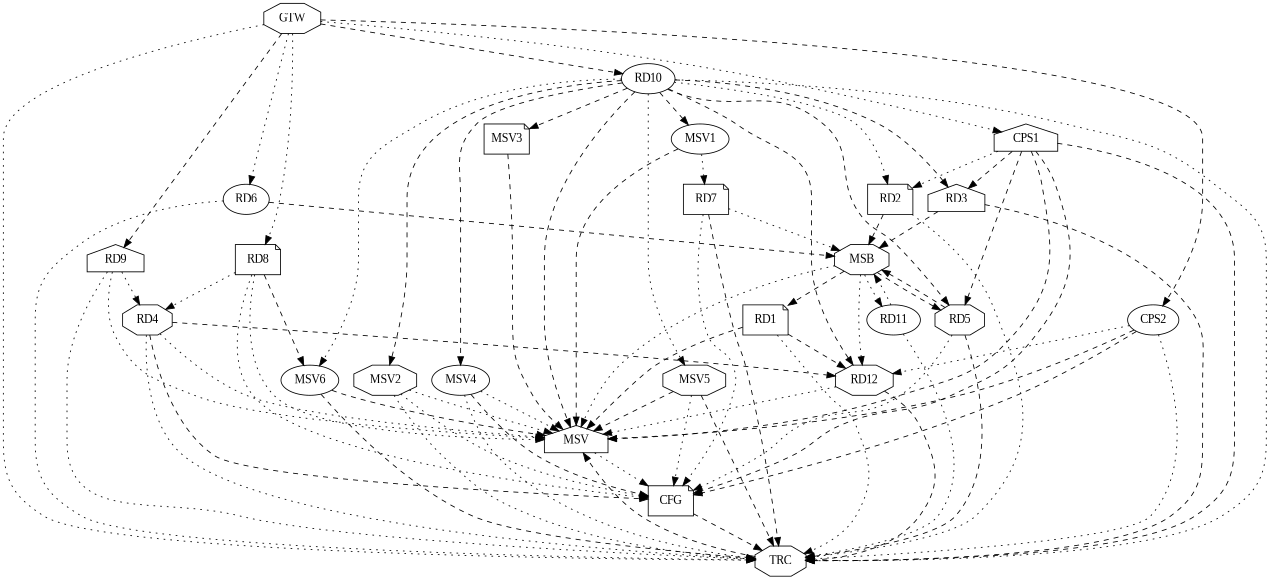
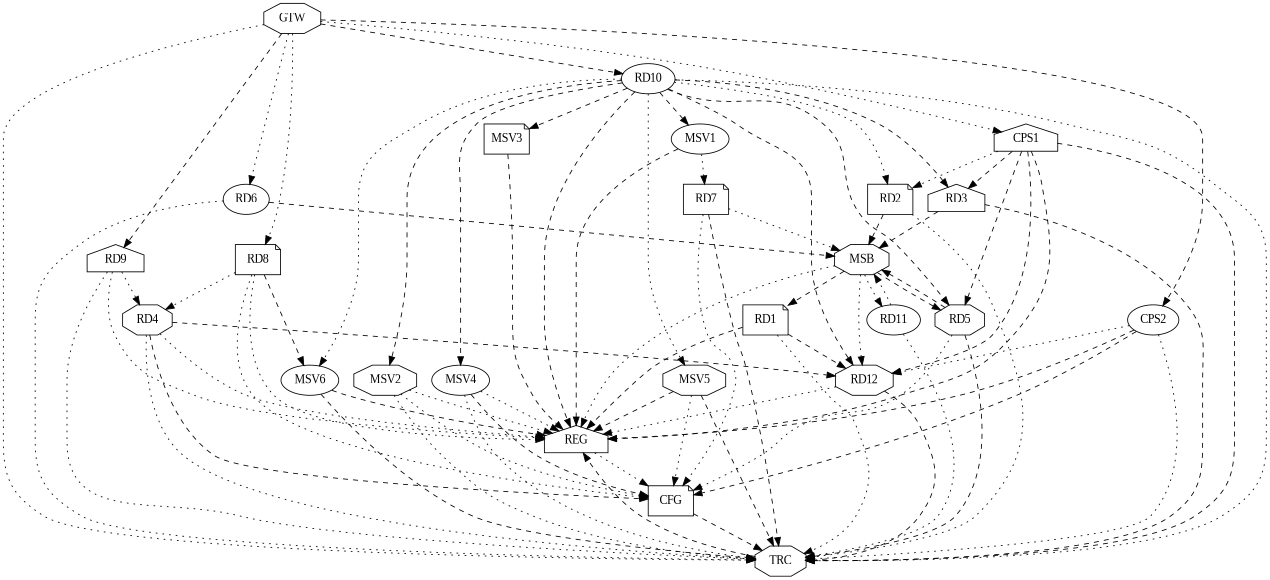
  strict digraph {
    fontname="Liberation Serif"
    node [fontname="Liberation Serif" shape=octagon]
    edge [fontname="Liberation Serif" style=dashed]
    n1 [label=RD1 shape=note]
    n2 [label=RD12]
-   n3 [label=MSV shape=house]
+   n3 [label=REG shape=house]
    n4 [label=TRC]
    n5 [label=CFG shape=note]
    n6 [label=RD2 shape=note]
    n7 [label=MSB]
    n8 [label=RD5]
    n9 [label=RD11 shape=ellipse]
    n10 [label=RD3 shape=house]
    n11 [label=RD4]
    n12 [label=RD6 shape=ellipse]
    n13 [label=RD7 shape=note]
    n14 [label=RD8 shape=note]
    n15 [label=MSV6 shape=ellipse]
    n16 [label=RD9 shape=house]
    n17 [label=RD10 shape=ellipse]
    n18 [label=MSV1 shape=ellipse]
    n19 [label=MSV2]
    n20 [label=MSV3 shape=note]
    n21 [label=MSV4 shape=ellipse]
    n22 [label=MSV5]
    n23 [label=CPS1 shape=house]
    n24 [label=CPS2 shape=ellipse]
    n25 [label=GTW]
    n1 -> n2
    n1 -> n3
    n1 -> n4 [style=dotted]
    n2 -> n3 [style=dotted]
    n2 -> n4
    n3 -> n5 [style=dotted]
    n4 -> n3
    n5 -> n4
    n6 -> n4 [style=dotted]
    n6 -> n7
    n7 -> n1
    n7 -> n2 [style=dotted]
    n7 -> n3 [style=dotted]
    n7 -> n8
    n7 -> n9 [style=dotted]
    n8 -> n4
    n8 -> n5 [style=dotted]
    n8 -> n7
    n9 -> n4 [style=dotted]
    n9 -> n7 [style=dotted]
    n10 -> n4
    n10 -> n7
    n11 -> n2
    n11 -> n3 [style=dotted]
    n11 -> n4 [style=dotted]
    n11 -> n5
    n12 -> n4 [style=dotted]
    n12 -> n7
    n13 -> n4
    n13 -> n5 [style=dotted]
    n13 -> n7 [style=dotted]
    n14 -> n3 [style=dotted]
    n14 -> n5 [style=dotted]
    n14 -> n11 [style=dotted]
    n14 -> n15
    n15 -> n3
    n15 -> n4
    n16 -> n3 [style=dotted]
    n16 -> n4 [style=dotted]
    n16 -> n11 [style=dotted]
    n17 -> n2
    n17 -> n3
    n17 -> n4 [style=dotted]
    n17 -> n6 [style=dotted]
    n17 -> n8
    n17 -> n10
    n17 -> n15 [style=dotted]
    n17 -> n18
    n17 -> n19
    n17 -> n20
    n17 -> n21
    n17 -> n22 [style=dotted]
    n18 -> n3
    n18 -> n13 [style=dotted]
    n19 -> n3 [style=dotted]
    n19 -> n4 [style=dotted]
    n19 -> n5 [style=dotted]
    n20 -> n3
    n21 -> n3 [style=dotted]
    n21 -> n4 [style=dotted]
    n21 -> n5
    n22 -> n3
    n22 -> n4
    n22 -> n5 [style=dotted]
    n23 -> n3
    n23 -> n4
-   n23 -> n5
+   n23 -> n2
    n23 -> n6 [style=dotted]
    n23 -> n8
    n23 -> n10
    n24 -> n2 [style=dotted]
    n24 -> n3
    n24 -> n4 [style=dotted]
    n24 -> n5
    n25 -> n4 [style=dotted]
    n25 -> n12 [style=dotted]
    n25 -> n14 [style=dotted]
    n25 -> n16
    n25 -> n17
    n25 -> n23 [style=dotted]
    n25 -> n24
  }
